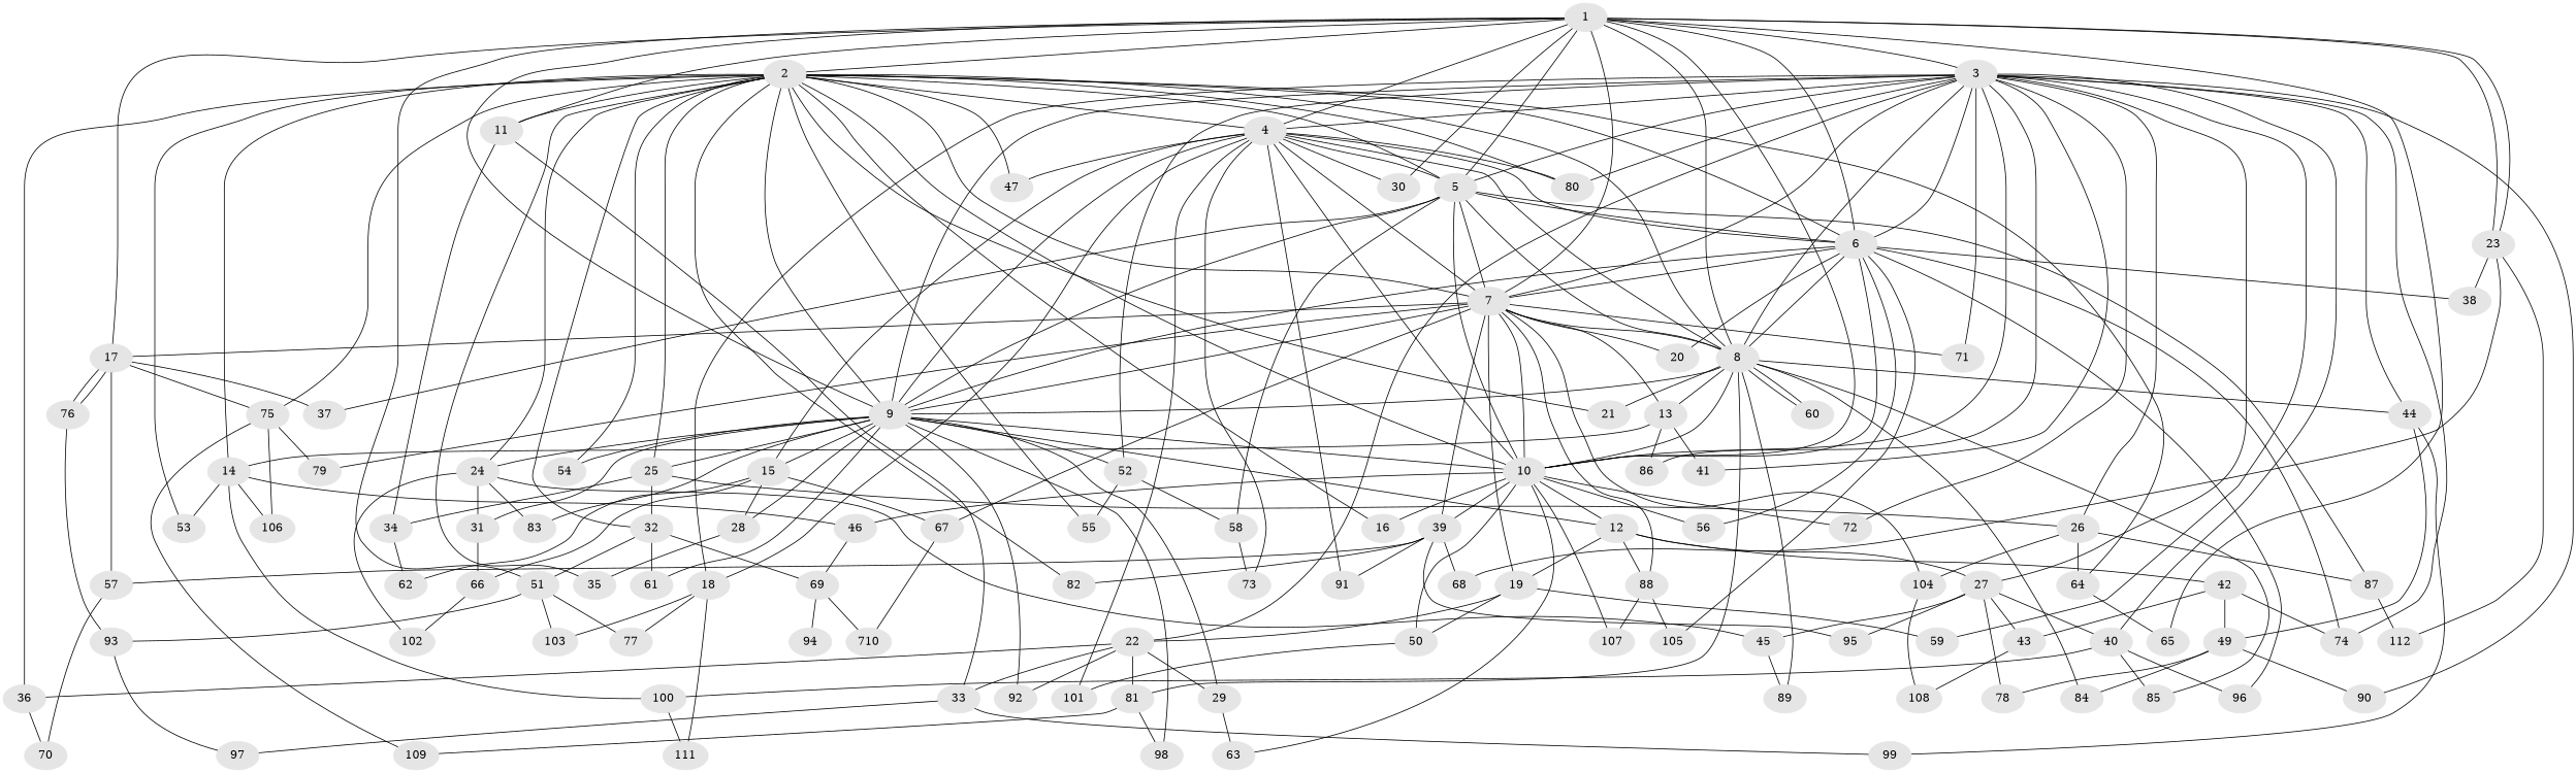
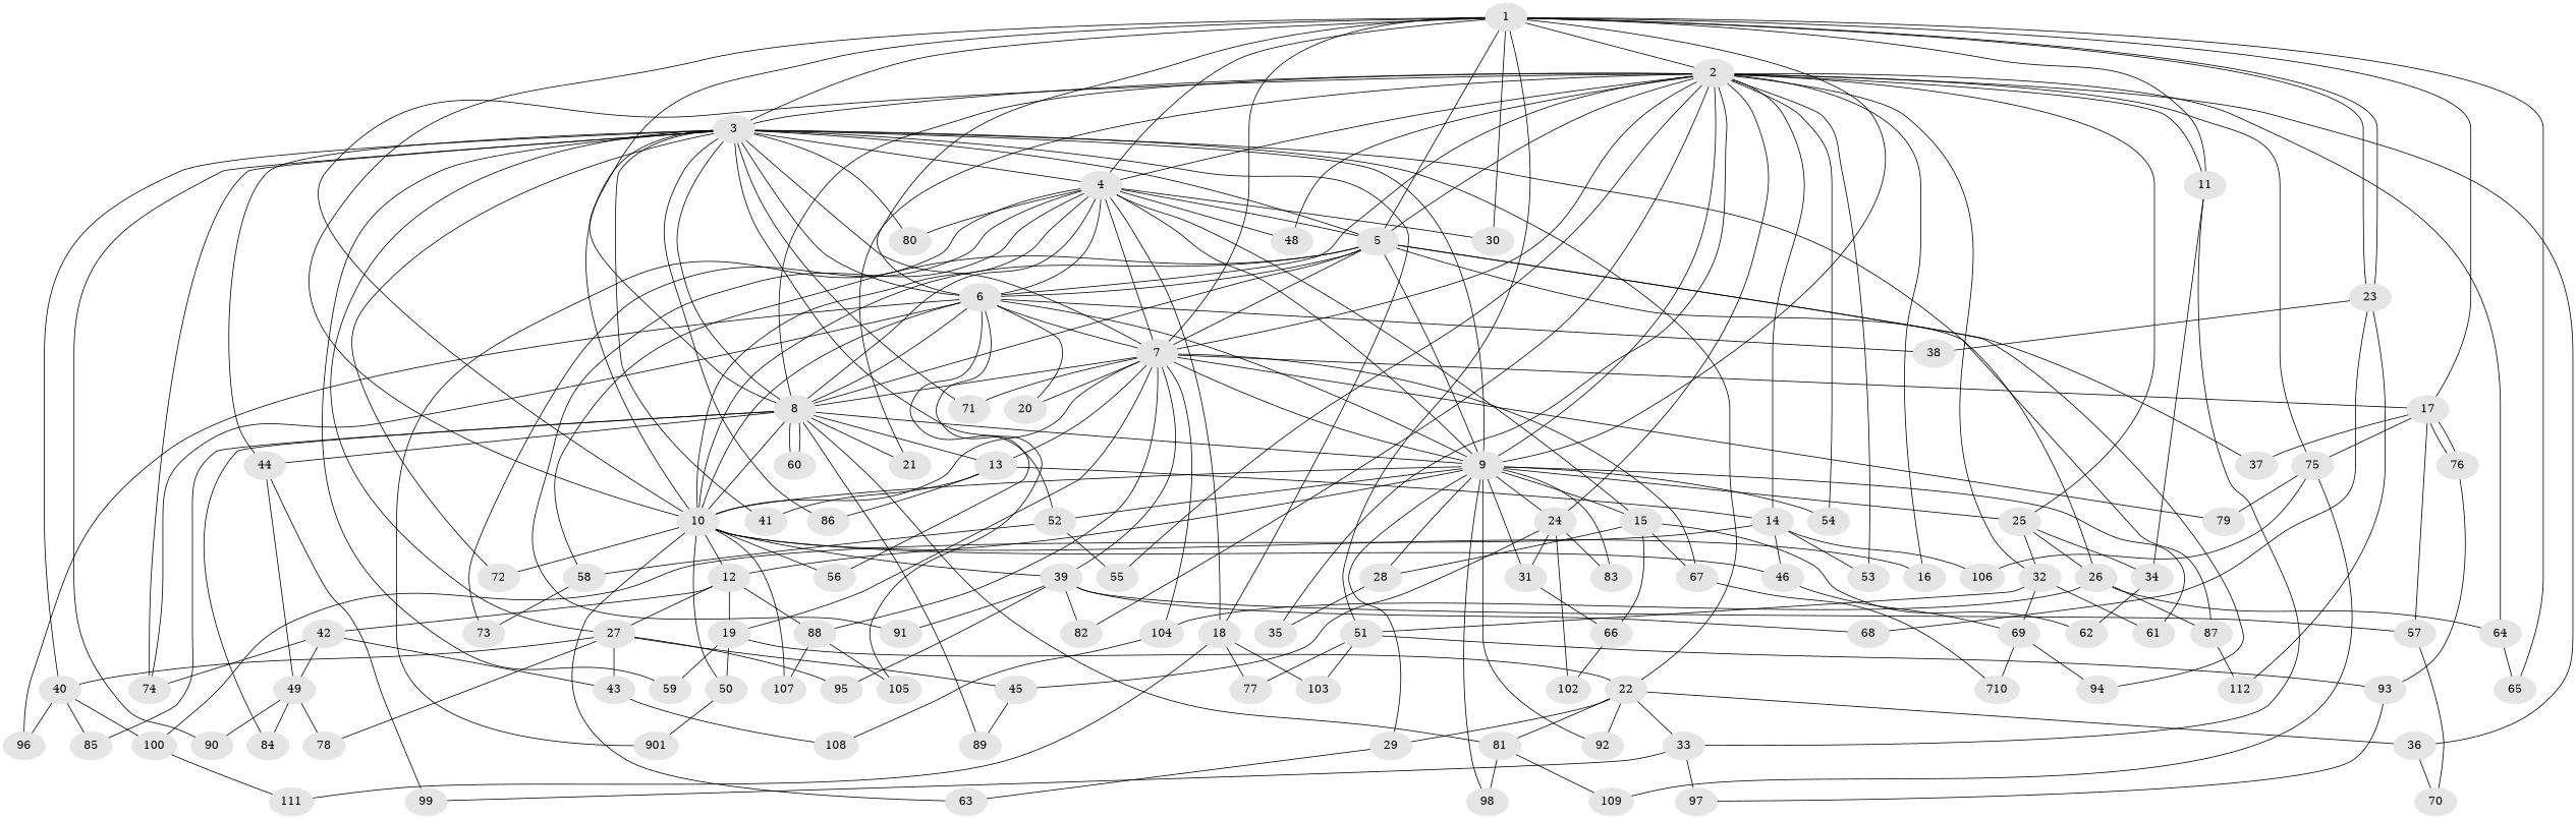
  graph {
    node [color=gray90 style=filled]
    1
    2
    3
    4
    5
    6
    7
    8
    9
    10
    11
    17
    23
    30
    51
    65
    14
    16
    21
    24
    25
    32
    35
    36
-   48 [label=47]
+   48
    53
    54
    55
    64
    75
    82
    18
    22
    26
    27
    40
    41
    44
    52
    59
    71
    72
    80
    86
    90
    74
    15
    73
    91
-   101
+   101 [label=901]
    37
    58
    87
    94
    20
    38
    56
    96
    105
    13
    19
    39
    67
    79
    88
    104
    60
    81
    84
    85
    89
    12
    28
    29
    31
    61
    83
    92
    98
    46
    50
    63
    107
    33
    34
    57
    76
    68
    112
    77
    103
    93
    100
    106
    45
    102
    69
    70
    109
    111
    43
    78
    95
    42
    49
    99
    62
    66
    n109 [label=710]
    108
    97
    1 -- 2
    1 -- 3
    1 -- 4
    1 -- 5
    1 -- 6
    1 -- 7
    1 -- 8
    1 -- 9
    1 -- 10
    1 -- 11
    1 -- 17
    1 -- 23
    1 -- 23
    1 -- 30
    1 -- 51
    1 -- 65
-   2 -- 80
+   2 -- 3
    2 -- 4
    2 -- 5
    2 -- 6
    2 -- 7
    2 -- 8
    2 -- 9
    2 -- 10
    2 -- 11
    2 -- 14
    2 -- 16
    2 -- 21
    2 -- 24
    2 -- 25
    2 -- 32
    2 -- 35
    2 -- 36
    2 -- 48
    2 -- 53
    2 -- 54
    2 -- 55
    2 -- 64
    2 -- 75
    2 -- 82
    3 -- 4
    3 -- 5
    3 -- 6
    3 -- 7
    3 -- 8
    3 -- 9
    3 -- 10
    3 -- 18
    3 -- 22
    3 -- 26
    3 -- 27
    3 -- 40
    3 -- 41
    3 -- 44
    3 -- 52
    3 -- 59
    3 -- 71
    3 -- 72
    3 -- 80
    3 -- 86
    3 -- 90
    3 -- 74
    4 -- 5
    4 -- 6
    4 -- 7
    4 -- 8
    4 -- 9
    4 -- 10
    4 -- 30
    4 -- 48
    4 -- 18
    4 -- 80
    4 -- 15
    4 -- 73
    4 -- 91
    4 -- 101
    5 -- 6
    5 -- 7
    5 -- 8
    5 -- 9
    5 -- 10
    5 -- 37
    5 -- 58
    5 -- 87
+   5 -- 94
    6 -- 7
    6 -- 8
    6 -- 9
    6 -- 10
    6 -- 74
    6 -- 20
    6 -- 38
    6 -- 56
    6 -- 96
    6 -- 105
    7 -- 8
    7 -- 9
    7 -- 10
    7 -- 17
    7 -- 71
    7 -- 20
    7 -- 13
    7 -- 19
    7 -- 39
    7 -- 67
    7 -- 79
    7 -- 88
    7 -- 104
    8 -- 9
    8 -- 10
    8 -- 21
    8 -- 44
    8 -- 13
    8 -- 60
    8 -- 60
    8 -- 81
    8 -- 84
    8 -- 85
    8 -- 89
    9 -- 10
    9 -- 24
    9 -- 25
    9 -- 54
    9 -- 52
    9 -- 15
    9 -- 12
    9 -- 28
    9 -- 29
    9 -- 31
    9 -- 61
    9 -- 83
    9 -- 92
    9 -- 98
    10 -- 16
    10 -- 72
    10 -- 56
    10 -- 39
    10 -- 12
    10 -- 46
    10 -- 50
    10 -- 63
    10 -- 107
    11 -- 33
    11 -- 34
    17 -- 75
    17 -- 37
    17 -- 57
    17 -- 76
    17 -- 76
    23 -- 38
    23 -- 68
    23 -- 112
    51 -- 77
    51 -- 103
    51 -- 93
    14 -- 53
    14 -- 46
    14 -- 100
    14 -- 106
    24 -- 31
    24 -- 83
    24 -- 45
    24 -- 102
    25 -- 32
    25 -- 26
    25 -- 34
    32 -- 51
    32 -- 61
    32 -- 69
    36 -- 70
    64 -- 65
    75 -- 79
    75 -- 106
    75 -- 109
    18 -- 77
    18 -- 103
    18 -- 111
    22 -- 36
    22 -- 81
    22 -- 29
    22 -- 92
    22 -- 33
    26 -- 64
    26 -- 87
    26 -- 104
    27 -- 40
    27 -- 45
    27 -- 43
    27 -- 78
    27 -- 95
    40 -- 96
    40 -- 85
    40 -- 100
    44 -- 49
    44 -- 99
    52 -- 55
    52 -- 58
    15 -- 67
    15 -- 28
    15 -- 62
    15 -- 66
    58 -- 73
    87 -- 112
    13 -- 14
    13 -- 41
    13 -- 86
    19 -- 22
    19 -- 59
    19 -- 50
    39 -- 82
    39 -- 91
    39 -- 57
    39 -- 68
    39 -- 95
    67 -- n109
    88 -- 105
    88 -- 107
    104 -- 108
    81 -- 98
    81 -- 109
    12 -- 27
    12 -- 19
    12 -- 88
    12 -- 42
    28 -- 35
    29 -- 63
    31 -- 66
    46 -- 69
    50 -- 101
    33 -- 99
    33 -- 97
    34 -- 62
    57 -- 70
    76 -- 93
    93 -- 97
    100 -- 111
    45 -- 89
    69 -- 94
    69 -- n109
    43 -- 108
    42 -- 74
    42 -- 43
    42 -- 49
    49 -- 90
    49 -- 84
    49 -- 78
    66 -- 102
  }
